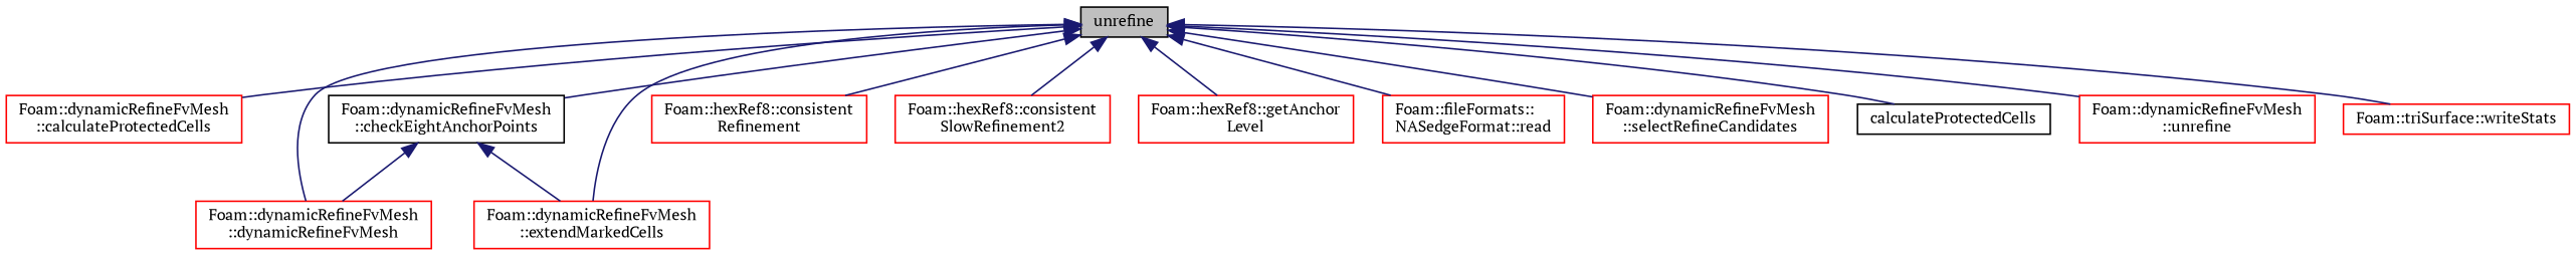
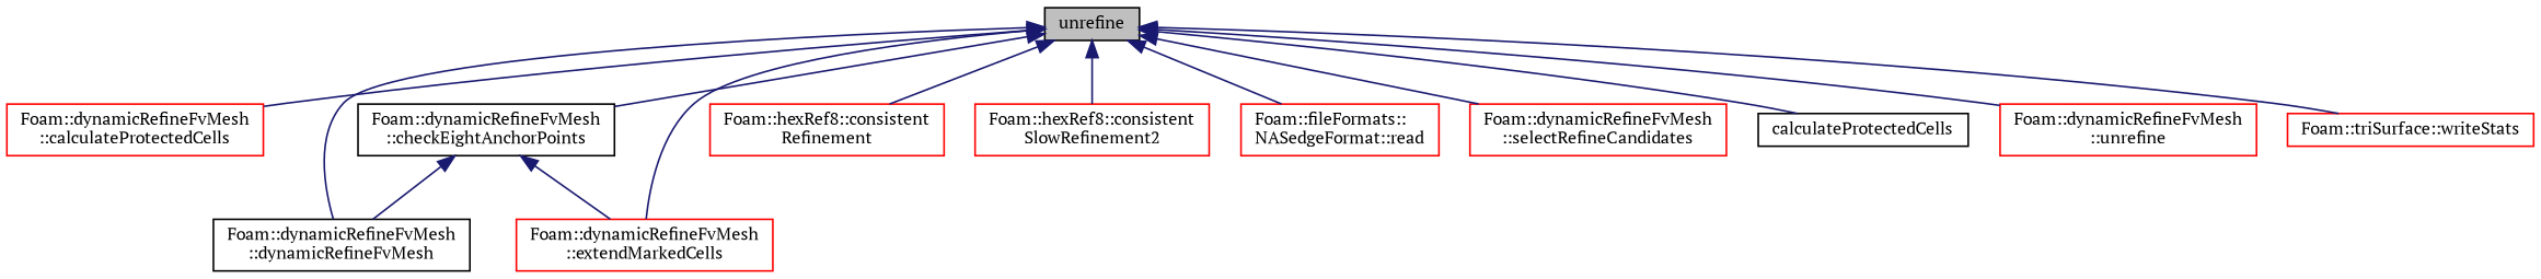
  digraph {
    fontname="PT Serif"
    rankdir=TB
    node [color=red fontname="PT Serif" fontsize=10 shape=record]
    edge [color=midnightblue dir=back fontname="PT Serif" fontsize=10 labelfontname=Helvetica labelfontsize=10 style=solid]
    n1 [color=black fillcolor=grey75 fontcolor=black height=0.2 label=unrefine style=filled width=0.4]
    n2 [height=0.2 label="Foam::dynamicRefineFvMesh\l::calculateProtectedCells" width=0.4]
    n3 [color=black height=0.2 label="Foam::dynamicRefineFvMesh\l::checkEightAnchorPoints" width=0.4]
-   n4 [height=0.2 label="Foam::dynamicRefineFvMesh\l::dynamicRefineFvMesh" width=0.4]
+   n4 [color=black height=0.2 label="Foam::dynamicRefineFvMesh\l::dynamicRefineFvMesh" width=0.4]
    n5 [height=0.2 label="Foam::dynamicRefineFvMesh\l::extendMarkedCells" width=0.4]
    n6 [height=0.2 label="Foam::hexRef8::consistent\lRefinement" width=0.4]
    n7 [height=0.2 label="Foam::hexRef8::consistent\lSlowRefinement2" width=0.4]
-   n8 [height=0.2 label="Foam::hexRef8::getAnchor\lLevel" width=0.4]
    n9 [height=0.2 label="Foam::fileFormats::\lNASedgeFormat::read" width=0.4]
    n10 [height=0.2 label="Foam::dynamicRefineFvMesh\l::selectRefineCandidates" width=0.4]
    n11 [color=black height=0.2 label=calculateProtectedCells width=0.4]
    n12 [height=0.2 label="Foam::dynamicRefineFvMesh\l::unrefine" width=0.4]
    n13 [height=0.2 label="Foam::triSurface::writeStats" width=0.4]
    n1 -> n2
    n1 -> n3
    n1 -> n4
    n1 -> n5
    n1 -> n6
    n1 -> n7
-   n1 -> n8
    n1 -> n9
    n1 -> n10
    n1 -> n11
    n1 -> n12
    n1 -> n13
    n3 -> n4
    n3 -> n5
  }
